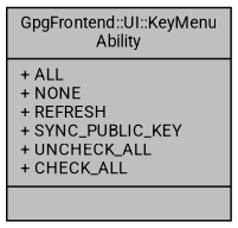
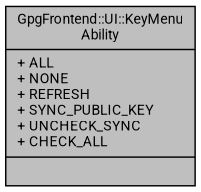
  digraph {
    fontname=Roboto
-   n1 [color=black fillcolor=grey75 fontcolor=black fontname=Roboto fontsize=10 height=0.2 label="{GpgFrontend::UI::KeyMenu\lAbility\n|+ ALL\l+ NONE\l+ REFRESH\l+ SYNC_PUBLIC_KEY\l+ UNCHECK_ALL\l+ CHECK_ALL\l|}" shape=record style=filled width=0.4]
+   n1 [color=black fillcolor=grey75 fontcolor=black fontname=Roboto fontsize=10 height=0.2 label="{GpgFrontend::UI::KeyMenu\lAbility\n|+ ALL\l+ NONE\l+ REFRESH\l+ SYNC_PUBLIC_KEY\l+ UNCHECK_SYNC\l+ CHECK_ALL\l|}" shape=record style=filled width=0.4]
  }
